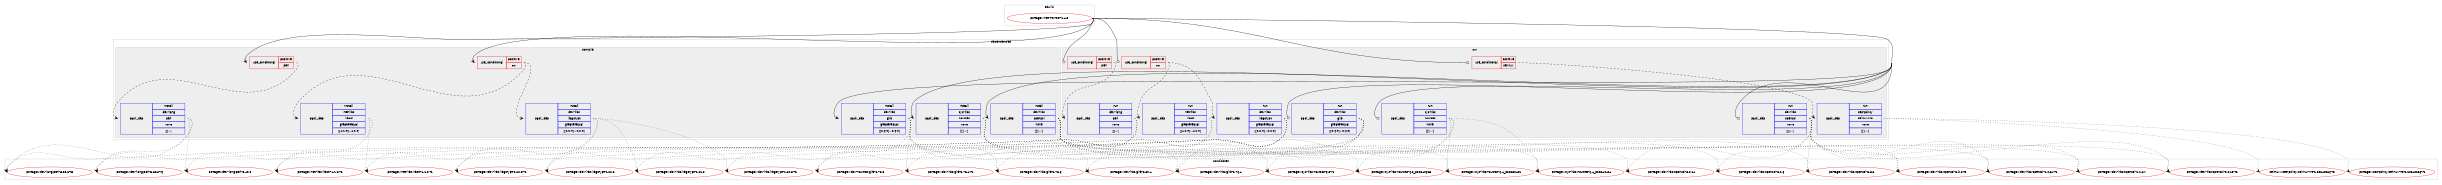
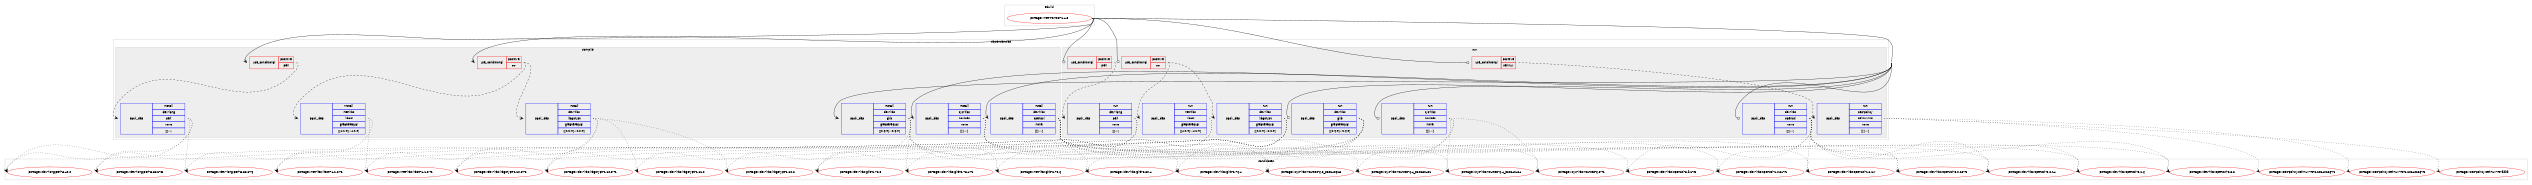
  digraph {
    compound=true
    concentrate=true
    fontname=Helvetica
    fontsize=10
    newrank=true
    rankdir=TB
    ranksep=1.5
    node [color=red fontname=Helvetica fontsize=10]
    edge [arrowhead=vee headport=w style=dotted tailport=e weight=100]
    n1 [label="portage://net-irc/irssi-1.4.5" width=4]
    n2 [color=blue label=<<TABLE BORDER="0" CELLBORDER="1" CELLSPACING="0" CELLPADDING="4" WIDTH="220"><TR><TD ROWSPAN="6" CELLPADDING="30">pack_dep</TD></TR><TR><TD WIDTH="110">install</TD></TR><TR><TD>dev-libs</TD></TR><TR><TD>libgcrypt</TD></TR><TR><TD>greaterequal</TD></TR><TR><TD>[[1,2,0],,,1.2.0]</TD></TR></TABLE>> shape=none]
    n3 [color=blue label=<<TABLE BORDER="0" CELLBORDER="1" CELLSPACING="0" CELLPADDING="4" WIDTH="220"><TR><TD ROWSPAN="6" CELLPADDING="30">pack_dep</TD></TR><TR><TD WIDTH="110">install</TD></TR><TR><TD>net-libs</TD></TR><TR><TD>libotr</TD></TR><TR><TD>greaterequal</TD></TR><TR><TD>[[4,1,0],,,4.1.0]</TD></TR></TABLE>> shape=none]
    n4 [label=<<TABLE BORDER="0" CELLBORDER="1" CELLSPACING="0" CELLPADDING="4"><TR><TD ROWSPAN="3" CELLPADDING="10">use_conditional</TD></TR><TR><TD>positive</TD></TR><TR><TD>otr</TD></TR></TABLE>> shape=none]
    n5 [color=blue label=<<TABLE BORDER="0" CELLBORDER="1" CELLSPACING="0" CELLPADDING="4" WIDTH="220"><TR><TD ROWSPAN="6" CELLPADDING="30">pack_dep</TD></TR><TR><TD WIDTH="110">install</TD></TR><TR><TD>dev-lang</TD></TR><TR><TD>perl</TD></TR><TR><TD>none</TD></TR><TR><TD>[[],,,,]</TD></TR></TABLE>> shape=none]
    n6 [label=<<TABLE BORDER="0" CELLBORDER="1" CELLSPACING="0" CELLPADDING="4"><TR><TD ROWSPAN="3" CELLPADDING="10">use_conditional</TD></TR><TR><TD>positive</TD></TR><TR><TD>perl</TD></TR></TABLE>> shape=none]
    n7 [color=blue label=<<TABLE BORDER="0" CELLBORDER="1" CELLSPACING="0" CELLPADDING="4" WIDTH="220"><TR><TD ROWSPAN="6" CELLPADDING="30">pack_dep</TD></TR><TR><TD WIDTH="110">install</TD></TR><TR><TD>dev-libs</TD></TR><TR><TD>glib</TD></TR><TR><TD>greaterequal</TD></TR><TR><TD>[[2,6,0],,,2.6.0]</TD></TR></TABLE>> shape=none]
    n8 [color=blue label=<<TABLE BORDER="0" CELLBORDER="1" CELLSPACING="0" CELLPADDING="4" WIDTH="220"><TR><TD ROWSPAN="6" CELLPADDING="30">pack_dep</TD></TR><TR><TD WIDTH="110">install</TD></TR><TR><TD>dev-libs</TD></TR><TR><TD>openssl</TD></TR><TR><TD>none</TD></TR><TR><TD>[[],,,,]</TD></TR></TABLE>> shape=none]
    n9 [color=blue label=<<TABLE BORDER="0" CELLBORDER="1" CELLSPACING="0" CELLPADDING="4" WIDTH="220"><TR><TD ROWSPAN="6" CELLPADDING="30">pack_dep</TD></TR><TR><TD WIDTH="110">install</TD></TR><TR><TD>sys-libs</TD></TR><TR><TD>ncurses</TD></TR><TR><TD>none</TD></TR><TR><TD>[[],,,,]</TD></TR></TABLE>> shape=none]
    n10 [color=blue label=<<TABLE BORDER="0" CELLBORDER="1" CELLSPACING="0" CELLPADDING="4" WIDTH="220"><TR><TD ROWSPAN="6" CELLPADDING="30">pack_dep</TD></TR><TR><TD WIDTH="110">run</TD></TR><TR><TD>dev-libs</TD></TR><TR><TD>libgcrypt</TD></TR><TR><TD>greaterequal</TD></TR><TR><TD>[[1,2,0],,,1.2.0]</TD></TR></TABLE>> shape=none]
    n11 [color=blue label=<<TABLE BORDER="0" CELLBORDER="1" CELLSPACING="0" CELLPADDING="4" WIDTH="220"><TR><TD ROWSPAN="6" CELLPADDING="30">pack_dep</TD></TR><TR><TD WIDTH="110">run</TD></TR><TR><TD>net-libs</TD></TR><TR><TD>libotr</TD></TR><TR><TD>greaterequal</TD></TR><TR><TD>[[4,1,0],,,4.1.0]</TD></TR></TABLE>> shape=none]
    n12 [label=<<TABLE BORDER="0" CELLBORDER="1" CELLSPACING="0" CELLPADDING="4"><TR><TD ROWSPAN="3" CELLPADDING="10">use_conditional</TD></TR><TR><TD>positive</TD></TR><TR><TD>otr</TD></TR></TABLE>> shape=none]
    n13 [color=blue label=<<TABLE BORDER="0" CELLBORDER="1" CELLSPACING="0" CELLPADDING="4" WIDTH="220"><TR><TD ROWSPAN="6" CELLPADDING="30">pack_dep</TD></TR><TR><TD WIDTH="110">run</TD></TR><TR><TD>dev-lang</TD></TR><TR><TD>perl</TD></TR><TR><TD>none</TD></TR><TR><TD>[[],,,,]</TD></TR></TABLE>> shape=none]
    n14 [label=<<TABLE BORDER="0" CELLBORDER="1" CELLSPACING="0" CELLPADDING="4"><TR><TD ROWSPAN="3" CELLPADDING="10">use_conditional</TD></TR><TR><TD>positive</TD></TR><TR><TD>perl</TD></TR></TABLE>> shape=none]
    n15 [color=blue label=<<TABLE BORDER="0" CELLBORDER="1" CELLSPACING="0" CELLPADDING="4" WIDTH="220"><TR><TD ROWSPAN="6" CELLPADDING="30">pack_dep</TD></TR><TR><TD WIDTH="110">run</TD></TR><TR><TD>sec-policy</TD></TR><TR><TD>selinux-irc</TD></TR><TR><TD>none</TD></TR><TR><TD>[[],,,,]</TD></TR></TABLE>> shape=none]
    n16 [label=<<TABLE BORDER="0" CELLBORDER="1" CELLSPACING="0" CELLPADDING="4"><TR><TD ROWSPAN="3" CELLPADDING="10">use_conditional</TD></TR><TR><TD>positive</TD></TR><TR><TD>selinux</TD></TR></TABLE>> shape=none]
    n17 [color=blue label=<<TABLE BORDER="0" CELLBORDER="1" CELLSPACING="0" CELLPADDING="4" WIDTH="220"><TR><TD ROWSPAN="6" CELLPADDING="30">pack_dep</TD></TR><TR><TD WIDTH="110">run</TD></TR><TR><TD>dev-libs</TD></TR><TR><TD>glib</TD></TR><TR><TD>greaterequal</TD></TR><TR><TD>[[2,6,0],,,2.6.0]</TD></TR></TABLE>> shape=none]
    n18 [color=blue label=<<TABLE BORDER="0" CELLBORDER="1" CELLSPACING="0" CELLPADDING="4" WIDTH="220"><TR><TD ROWSPAN="6" CELLPADDING="30">pack_dep</TD></TR><TR><TD WIDTH="110">run</TD></TR><TR><TD>dev-libs</TD></TR><TR><TD>openssl</TD></TR><TR><TD>none</TD></TR><TR><TD>[[],,,,]</TD></TR></TABLE>> shape=none]
    n19 [color=blue label=<<TABLE BORDER="0" CELLBORDER="1" CELLSPACING="0" CELLPADDING="4" WIDTH="220"><TR><TD ROWSPAN="6" CELLPADDING="30">pack_dep</TD></TR><TR><TD WIDTH="110">run</TD></TR><TR><TD>sys-libs</TD></TR><TR><TD>ncurses</TD></TR><TR><TD>none</TD></TR><TR><TD>[[],,,,]</TD></TR></TABLE>> shape=none]
    n20 [label="portage://net-libs/libotr-4.1.1-r2" width=4]
    n21 [label="portage://net-libs/libotr-4.1.1-r1" width=4]
    n22 [label="portage://dev-libs/libgcrypt-1.11.0" width=4]
    n23 [label="portage://dev-libs/libgcrypt-1.10.3-r2" width=4]
    n24 [label="portage://dev-libs/libgcrypt-1.10.3-r1" width=4]
    n25 [label="portage://dev-libs/libgcrypt-1.10.2" width=4]
    n26 [label="portage://dev-lang/perl-5.40.0" width=4]
    n27 [label="portage://dev-lang/perl-5.38.2-r6" width=4]
    n28 [label="portage://dev-lang/perl-5.38.2-r5" width=4]
    n29 [label="portage://dev-libs/glib-2.80.4" width=4]
-   n30 [label="portage://dev-libs/glib-2.78.6" width=4]
+   n30 [label="portage://net-libs/glib-2.78.6" width=4]
    n31 [label="portage://dev-libs/glib-2.78.4-r1" width=4]
-   n32 [label="portage://dev-ncurses/glib-2.78.3" width=4]
+   n32 [label="portage://dev-libs/glib-2.78.3" width=4]
    n33 [label="portage://dev-libs/glib-2.76.4" width=4]
    n34 [label="portage://sys-libs/ncurses-6.5_p20240615" width=4]
    n35 [label="portage://sys-libs/ncurses-6.5-r1" width=4]
    n36 [label="portage://sys-libs/ncurses-6.4_p20240414" width=4]
    n37 [label="portage://sys-libs/ncurses-6.4_p20230401" width=4]
    n38 [label="portage://dev-libs/openssl-3.9.1-r3" width=4]
    n39 [label="portage://dev-libs/openssl-3.8.2" width=4]
    n40 [label="portage://dev-libs/openssl-3.1.6" width=4]
    n41 [label="portage://dev-libs/openssl-3.0.14" width=4]
    n42 [label="portage://dev-libs/openssl-3.0.13-r2" width=4]
    n43 [label="portage://dev-libs/openssl-1.1.1w" width=4]
    n44 [label="portage://dev-libs/openssl-1.0.2u-r1" width=4]
-   n46 [label="selinux://sec-policy/selinux-irc-2.20240226-r2" width=4]
+   n45 [label="portage://sec-policy/selinux-irc-9999" width=4]
+   n46 [label="portage://sec-policy/selinux-irc-2.20240226-r2" width=4]
    n47 [label="portage://sec-policy/selinux-irc-2.20240226-r1" width=4]
    subgraph cluster_1 {
      color=gray
      label=<<i>ebuild</i>>
      n1
    }
    subgraph cluster_2 {
      color=gray
      label=<<i>dependencies</i>>
      subgraph cluster_3 {
        color=gray
        fillcolor="#eeeeee"
        label=<<i>compile</i>>
        style=filled
        subgraph sub_4 {
          color=gray
          fillcolor="#eeeeee"
          label=<<i>compile</i>>
          style=filled
          n4
          subgraph sub_5 {
            color=gray
            fillcolor="#eeeeee"
            label=<<i>compile</i>>
            style=filled
            n2
          }
          subgraph sub_6 {
            color=gray
            fillcolor="#eeeeee"
            label=<<i>compile</i>>
            style=filled
            n3
          }
        }
        subgraph sub_7 {
          color=gray
          fillcolor="#eeeeee"
          label=<<i>compile</i>>
          style=filled
          n6
          subgraph sub_8 {
            color=gray
            fillcolor="#eeeeee"
            label=<<i>compile</i>>
            style=filled
            n5
          }
        }
        subgraph sub_9 {
          color=gray
          fillcolor="#eeeeee"
          label=<<i>compile</i>>
          style=filled
          n7
        }
        subgraph sub_10 {
          color=gray
          fillcolor="#eeeeee"
          label=<<i>compile</i>>
          style=filled
          n8
        }
        subgraph sub_11 {
          color=gray
          fillcolor="#eeeeee"
          label=<<i>compile</i>>
          style=filled
          n9
        }
      }
      subgraph cluster_12 {
        color=gray
        fillcolor="#eeeeee"
        label=<<i>compile and run</i>>
        style=filled
      }
      subgraph cluster_13 {
        color=gray
        fillcolor="#eeeeee"
        label=<<i>run</i>>
        style=filled
        subgraph sub_14 {
          color=gray
          fillcolor="#eeeeee"
          label=<<i>run</i>>
          style=filled
          n12
          subgraph sub_15 {
            color=gray
            fillcolor="#eeeeee"
            label=<<i>run</i>>
            style=filled
            n10
          }
          subgraph sub_16 {
            color=gray
            fillcolor="#eeeeee"
            label=<<i>run</i>>
            style=filled
            n11
          }
        }
        subgraph sub_17 {
          color=gray
          fillcolor="#eeeeee"
          label=<<i>run</i>>
          style=filled
          n14
          subgraph sub_18 {
            color=gray
            fillcolor="#eeeeee"
            label=<<i>run</i>>
            style=filled
            n13
          }
        }
        subgraph sub_19 {
          color=gray
          fillcolor="#eeeeee"
          label=<<i>run</i>>
          style=filled
          n16
          subgraph sub_20 {
            color=gray
            fillcolor="#eeeeee"
            label=<<i>run</i>>
            style=filled
            n15
          }
        }
        subgraph sub_21 {
          color=gray
          fillcolor="#eeeeee"
          label=<<i>run</i>>
          style=filled
          n17
        }
        subgraph sub_22 {
          color=gray
          fillcolor="#eeeeee"
          label=<<i>run</i>>
          style=filled
          n18
        }
        subgraph sub_23 {
          color=gray
          fillcolor="#eeeeee"
          label=<<i>run</i>>
          style=filled
          n19
        }
      }
    }
    subgraph cluster_24 {
      color=gray
      label=<<i>candidates</i>>
      rank=same
      subgraph sub_25 {
        color=black
        label=<<i>candidates</i>>
        nodesep=1
        rank=same
        n20
        n21
      }
      subgraph sub_26 {
        color=black
        label=<<i>candidates</i>>
        nodesep=1
        rank=same
        n22
        n23
        n24
        n25
      }
      subgraph sub_27 {
        color=black
        label=<<i>candidates</i>>
        nodesep=1
        rank=same
        n26
        n27
        n28
      }
      subgraph sub_28 {
        color=black
        label=<<i>candidates</i>>
        nodesep=1
        rank=same
        n29
        n30
        n31
        n32
        n33
      }
      subgraph sub_29 {
        color=black
        label=<<i>candidates</i>>
        nodesep=1
        rank=same
        n34
        n35
        n36
        n37
      }
      subgraph sub_30 {
        color=black
        label=<<i>candidates</i>>
        nodesep=1
        rank=same
        n38
        n39
        n40
        n41
        n42
        n43
        n44
      }
      subgraph sub_31 {
        color=black
        label=<<i>candidates</i>>
        nodesep=1
        rank=same
        n22
        n23
        n24
        n25
      }
      subgraph sub_32 {
        color=black
        label=<<i>candidates</i>>
        nodesep=1
        rank=same
        n20
        n21
      }
      subgraph sub_33 {
        color=black
        label=<<i>candidates</i>>
        nodesep=1
        rank=same
        n26
        n27
        n28
      }
      subgraph sub_34 {
        color=black
        label=<<i>candidates</i>>
        nodesep=1
        rank=same
+       n45
        n46
        n47
      }
      subgraph sub_35 {
        color=black
        label=<<i>candidates</i>>
        nodesep=1
        rank=same
        n29
        n30
        n31
        n32
        n33
      }
      subgraph sub_36 {
        color=black
        label=<<i>candidates</i>>
        nodesep=1
        rank=same
        n38
        n39
        n40
        n41
        n42
        n43
        n44
      }
      subgraph sub_37 {
        color=black
        label=<<i>candidates</i>>
        nodesep=1
        rank=same
        n34
        n35
        n36
        n37
      }
    }
    n1 -> n4 [style=solid weight=20]
    n1 -> n6 [style=solid weight=20]
    n1 -> n7 [style=solid weight=20]
    n1 -> n8 [style=solid weight=20]
    n1 -> n9 [style=solid weight=20]
    n1 -> n12 [arrowhead=odot style=solid weight=20]
    n1 -> n14 [arrowhead=odot style=solid weight=20]
    n1 -> n16 [arrowhead=odot style=solid weight=20]
    n1 -> n17 [arrowhead=odot style=solid weight=20]
    n1 -> n18 [arrowhead=odot style=solid weight=20]
    n1 -> n19 [arrowhead=odot style=solid weight=20]
    n2 -> n22
    n2 -> n23
    n2 -> n24
    n2 -> n25
    n3 -> n20
    n3 -> n21
    n4 -> n2 [style=dashed weight=20]
    n4 -> n3 [style=dashed weight=20]
    n5 -> n26
    n5 -> n27
    n5 -> n28
    n6 -> n5 [style=dashed weight=20]
    n7 -> n29
    n7 -> n30
    n7 -> n31
    n7 -> n32
    n7 -> n33
    n8 -> n38
    n8 -> n39
    n8 -> n40
    n8 -> n41
    n8 -> n42
    n8 -> n43
    n8 -> n44
    n9 -> n34
    n9 -> n35
    n9 -> n36
    n9 -> n37
    n10 -> n22
    n10 -> n23
    n10 -> n24
    n10 -> n25
    n11 -> n20
    n11 -> n21
    n12 -> n10 [style=dashed weight=20]
    n12 -> n11 [style=dashed weight=20]
    n13 -> n26
    n13 -> n27
    n13 -> n28
    n14 -> n13 [style=dashed weight=20]
+   n15 -> n45
    n15 -> n46
    n15 -> n47
    n16 -> n15 [style=dashed weight=20]
    n17 -> n29
    n17 -> n30
    n17 -> n31
    n17 -> n32
    n17 -> n33
    n18 -> n38
    n18 -> n39
    n18 -> n40
    n18 -> n41
    n18 -> n42
    n18 -> n43
    n18 -> n44
    n19 -> n34
    n19 -> n35
    n19 -> n36
    n19 -> n37
  }
